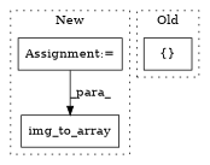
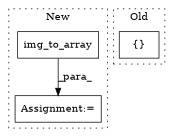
  digraph {
    node [shape=box]
    n1 [a=32 l="13,1" label=img_to_array s="1963,1984"]
    n2 [a=7 l=1 label="Assignment:=" s=2004]
    n3 [a=4 l="1,1" label="{}" s="1472,1524"]
    subgraph cluster_1 {
      label=New
      style=dotted
      n1
      n2
    }
    subgraph cluster_2 {
      label=Old
      style=dotted
      n3
    }
-   n2 -> n1 [label=_para_]
+   n1 -> n2 [label=_para_]
  }
